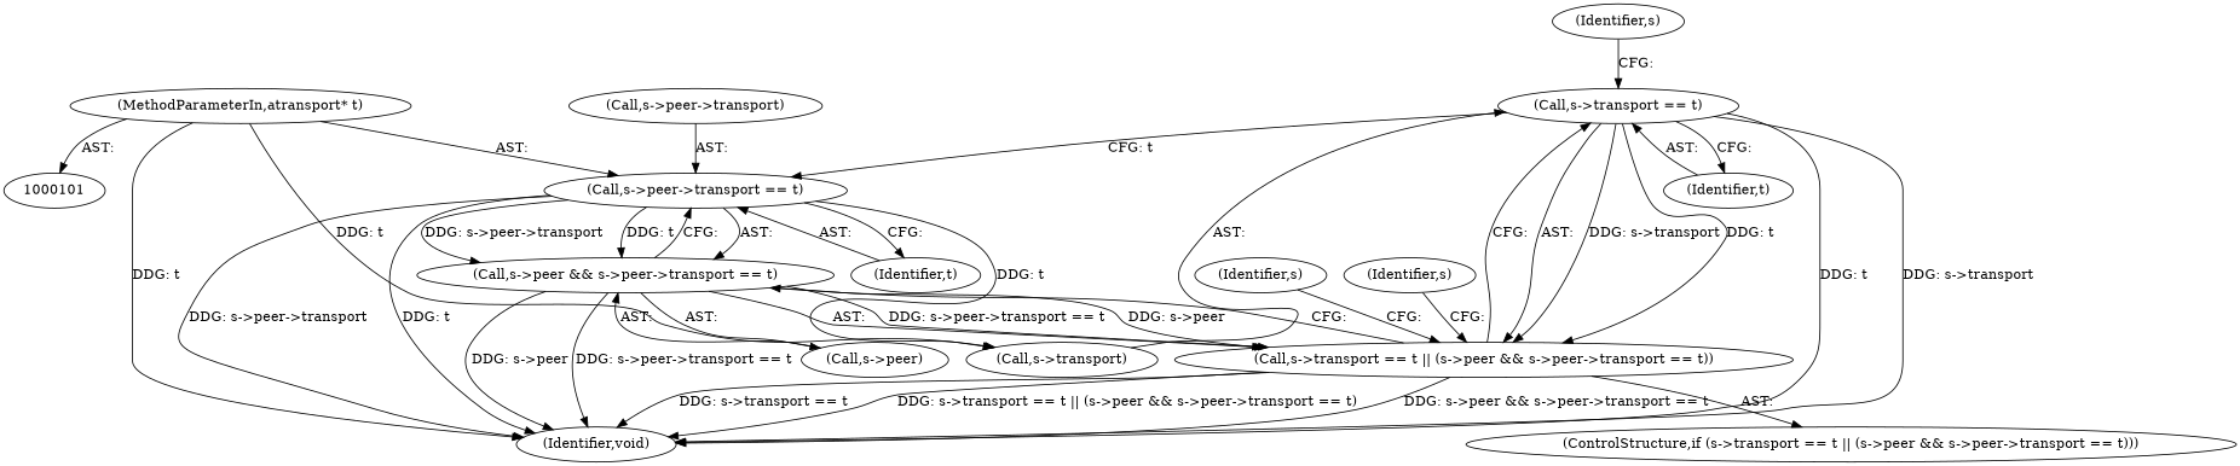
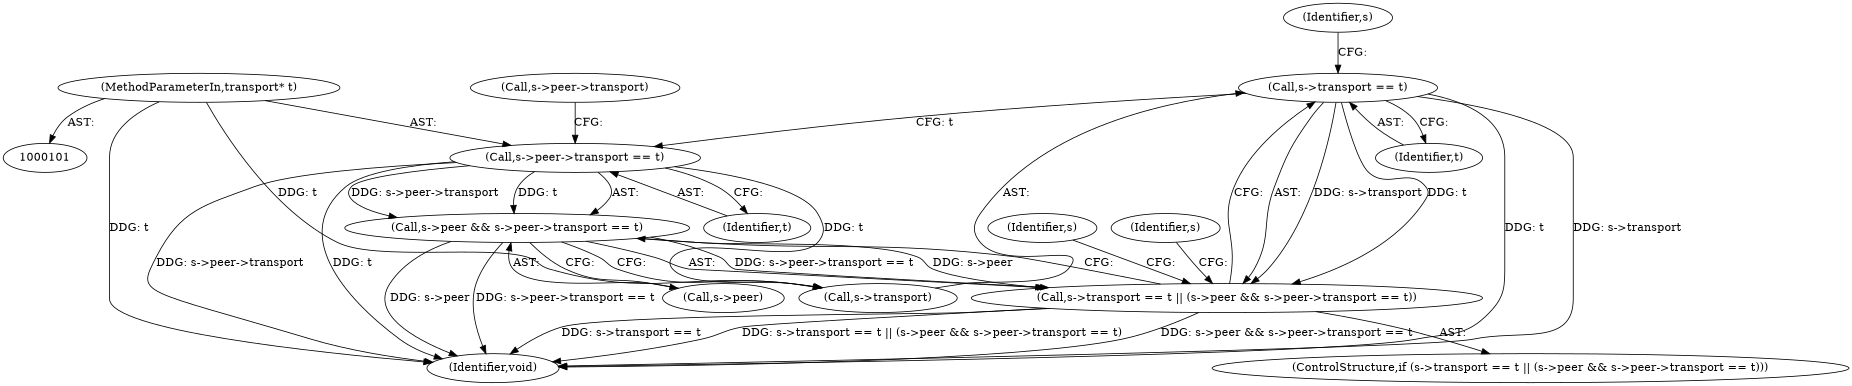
  digraph {
    n1 [label="(Call,s->transport == t)"]
    n2 [label="(Call,s->peer->transport == t)"]
    n3 [label="(Call,s->transport == t || (s->peer && s->peer->transport == t))"]
    n4 [label="(Identifier,t)"]
    n5 [label="(Identifier,void)"]
    n6 [label="(Call,s->peer && s->peer->transport == t)"]
    n7 [label="(Identifier,t)"]
    n8 [label="(Call,s->transport)"]
    n9 [label="(ControlStructure,if (s->transport == t || (s->peer && s->peer->transport == t)))"]
    n10 [label="(Call,s->peer)"]
-   n11 [label="(MethodParameterIn,atransport* t)"]
+   n11 [label="(MethodParameterIn,transport* t)"]
    1000101
    n13 [label="(Identifier,s)"]
    n14 [label="(Identifier,s)"]
    n15 [label="(Identifier,s)"]
    n16 [label="(Call,s->peer->transport)"]
    n1 -> n2 [label="CFG: t"]
    n1 -> n3 [label="AST: "]
    n1 -> n3 [label="DDG: s->transport"]
    n1 -> n3 [label="DDG: t"]
    n1 -> n4 [label="CFG: "]
    n1 -> n5 [label="DDG: t"]
    n1 -> n5 [label="DDG: s->transport"]
    n2 -> n5 [label="DDG: s->peer->transport"]
    n2 -> n5 [label="DDG: t"]
    n2 -> n6 [label="AST: "]
    n2 -> n6 [label="DDG: s->peer->transport"]
    n2 -> n6 [label="DDG: t"]
    n2 -> n7 [label="CFG: "]
    n2 -> n8 [label="DDG: t"]
    n3 -> n1 [label="CFG: "]
    n3 -> n5 [label="DDG: s->transport == t"]
    n3 -> n5 [label="DDG: s->transport == t || (s->peer && s->peer->transport == t)"]
    n3 -> n5 [label="DDG: s->peer && s->peer->transport == t"]
    n3 -> n6 [label="CFG: "]
    n3 -> n9 [label="AST: "]
    n4 -> n1 [label="AST: "]
-   n6 -> n2 [label="CFG: "]
+   n6 -> n8 [label="CFG: "]
    n6 -> n3 [label="AST: "]
    n6 -> n3 [label="DDG: s->peer"]
    n6 -> n3 [label="DDG: s->peer->transport == t"]
    n6 -> n5 [label="DDG: s->peer->transport == t"]
    n6 -> n5 [label="DDG: s->peer"]
-   n6 -> n10 [label="AST: "]
+   n6 -> n10 [label="CFG: "]
    n7 -> n2 [label="AST: "]
    n8 -> n1 [label="AST: "]
    n10 -> n6 [label="AST: "]
    n11 -> n2 [label="AST: "]
    n11 -> n5 [label="DDG: t"]
    n11 -> n8 [label="DDG: t"]
    n11 -> 1000101 [label="AST: "]
    n13 -> n1 [label="CFG: "]
    n14 -> n3 [label="CFG: "]
    n15 -> n3 [label="CFG: "]
-   n16 -> n2 [label="AST: "]
+   n16 -> n2 [label="CFG: "]
  }
